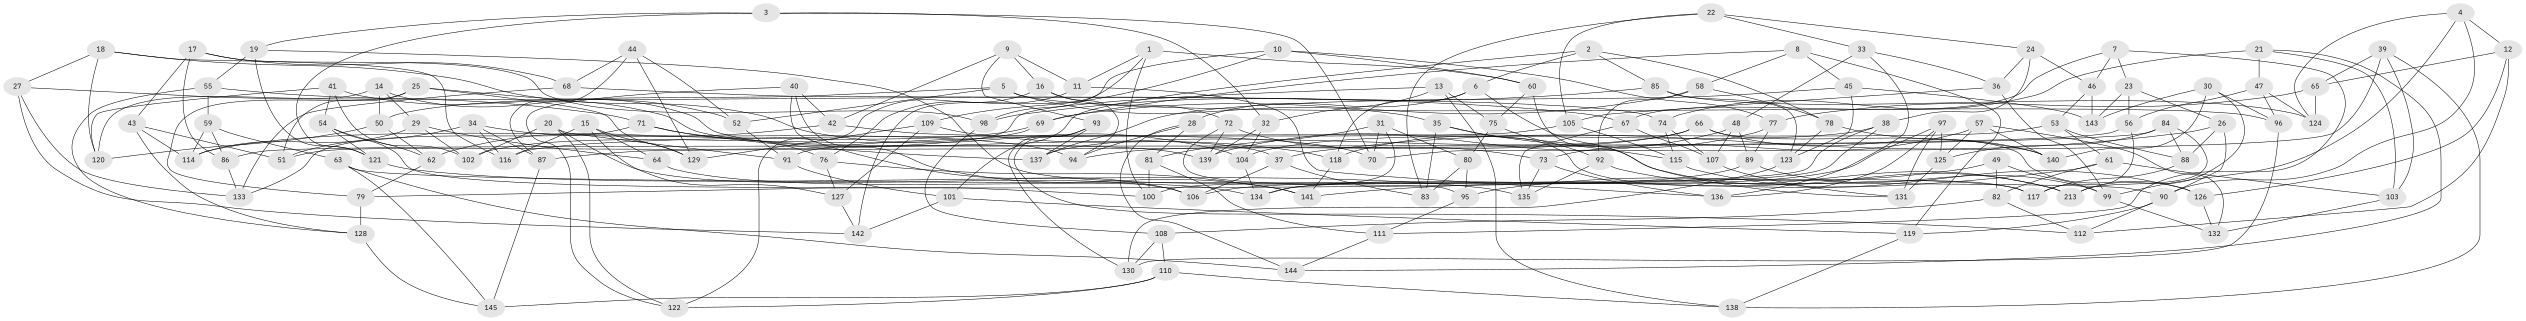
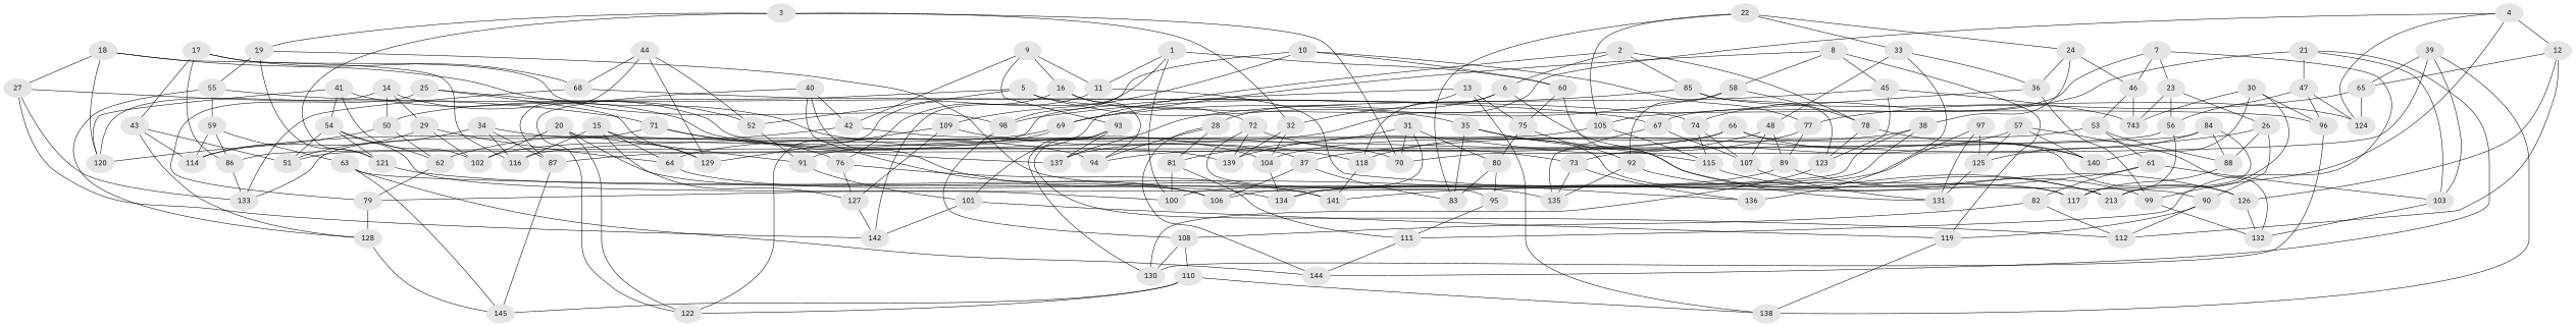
  graph {
    fontname="IBM Plex Sans"
    node [color=gray90 fontname="IBM Plex Sans" style=filled]
    edge [fontname="IBM Plex Sans"]
    1
    11
    60
    98
    100
    76
    136
    75
    131
    108
    2
    6
    78
    85
    101
    28
    n17 [label=213]
    118
    140
    123
    124
    119
    142
    3
    19
    32
    70
    121
    55
    117
    104
    139
    135
    4
    12
    64
    99
    65
    112
    126
-   49
    82
    95
    134
    5
    35
    50
    52
    96
    83
    115
    120
    62
    91
    130
    94
    144
    81
    141
    7
    23
    46
    67
    111
    26
    56
-   143
+   143 [label=743]
    53
    107
    8
    45
    58
    69
    137
    92
    102
    114
    138
    9
    16
    42
    93
    72
    122
    10
    77
    109
    89
    127
    129
    132
    13
    51
    80
    14
    29
    37
    106
    15
    116
    73
    17
    43
    68
    86
    128
    74
    133
    18
    27
    71
    59
    20
    21
    47
    103
    22
    24
    33
    105
    36
    38
    48
    88
    90
    79
    25
    30
    31
    34
    87
    145
    39
    40
    41
    54
    44
    61
    63
    57
    125
    66
    110
    84
    97
    1 -- 11
    1 -- 60
    1 -- 98
    1 -- 100
    11 -- 76
    11 -- 136
    60 -- 75
    60 -- 131
    98 -- 108
    76 -- 141
    76 -- 127
    75 -- 92
    75 -- 80
    108 -- 130
    108 -- 110
    2 -- 6
    2 -- 78
    2 -- 85
    2 -- 101
    6 -- 28
    6 -- n17
    6 -- 118
    78 -- 140
    78 -- 123
    85 -- 98
    85 -- 123
    85 -- 124
    101 -- 119
    101 -- 142
    28 -- 94
    28 -- 144
    28 -- 81
    118 -- 141
    123 -- 130
    119 -- 138
    3 -- 19
    3 -- 32
    3 -- 70
    3 -- 121
    19 -- 121
    19 -- 55
    19 -- 117
    32 -- 104
    32 -- 139
    121 -- 135
    55 -- 67
    55 -- 128
    55 -- 59
    104 -- 134
    4 -- 124
    4 -- 12
-   4 -- 90
+   4 -- 64
    4 -- 99
    12 -- 65
    12 -- 112
    12 -- 126
    64 -- 134
    99 -- 132
    65 -- 124
    65 -- 77
    126 -- 132
-   49 -- 99
-   49 -- 82
-   49 -- 95
    82 -- 108
    82 -- 112
    95 -- 111
    5 -- 35
    5 -- 50
    5 -- 52
    5 -- 96
    35 -- 117
    35 -- 83
    35 -- 115
    50 -- 120
    50 -- 62
    52 -- 91
    96 -- 130
    115 -- 126
    62 -- 79
    91 -- 101
    81 -- 100
    81 -- 111
    7 -- 23
    7 -- 46
    7 -- 67
    7 -- 111
    23 -- 26
    23 -- 56
    23 -- 143
    46 -- 143
    46 -- 53
    67 -- 135
    67 -- 107
    111 -- 144
    26 -- 37
    26 -- 88
    26 -- 90
    56 -- 117
    56 -- 86
    53 -- 91
    53 -- 88
    53 -- 61
    107 -- 131
    8 -- 119
    8 -- 45
    8 -- 58
    8 -- 69
    45 -- 123
    45 -- 143
    45 -- 137
    58 -- 78
    58 -- 69
    58 -- 92
    69 -- 102
    69 -- 114
    92 -- n17
    92 -- 135
    9 -- 11
    9 -- 16
    9 -- 42
    9 -- 93
    16 -- 94
    16 -- 72
    16 -- 122
    42 -- 70
    42 -- 62
    93 -- 112
    93 -- 130
    93 -- 137
    72 -- 139
    72 -- 95
    72 -- 73
    10 -- 60
    10 -- 142
    10 -- 77
    10 -- 109
    77 -- 118
    77 -- 89
    109 -- 118
    109 -- 127
    109 -- 129
    89 -- 99
    89 -- 106
    127 -- 142
    13 -- 75
    13 -- 32
    13 -- 138
    13 -- 51
    80 -- 95
    80 -- 83
    14 -- 50
    14 -- 120
    14 -- 29
    14 -- 37
    29 -- 64
    29 -- 102
    29 -- 114
    37 -- 83
    37 -- 106
    15 -- 64
    15 -- 127
    15 -- 129
    15 -- 116
    73 -- 136
    73 -- 135
    17 -- 98
    17 -- 43
    17 -- 68
    17 -- 86
    43 -- 114
    43 -- 51
    43 -- 128
    68 -- 74
    68 -- 133
    86 -- 133
    128 -- 145
    74 -- 115
    74 -- 107
    18 -- 104
    18 -- 120
    18 -- 116
    18 -- 27
    27 -- 142
    27 -- 133
    27 -- 71
    71 -- 76
    71 -- 137
    71 -- 133
    59 -- 114
    59 -- 86
    59 -- 63
    20 -- 91
    20 -- 102
    20 -- 122
    20 -- 106
    21 -- 144
    21 -- 74
    21 -- 47
    21 -- 103
    47 -- 124
    47 -- 96
    47 -- 56
    103 -- 132
    22 -- 83
    22 -- 24
    22 -- 33
    22 -- 105
    24 -- 46
    24 -- 36
    24 -- 38
    33 -- 136
    33 -- 36
    33 -- 48
    105 -- 115
    105 -- 116
    36 -- 99
    36 -- 105
    38 -- 100
    38 -- 104
    38 -- 79
    48 -- 139
    48 -- 107
    48 -- 89
    88 -- 117
    90 -- 119
    90 -- 112
    79 -- 128
    25 -- 52
    25 -- 129
-   25 -- 51
+   54 -- 51
    25 -- 79
    30 -- n17
    30 -- 140
    30 -- 96
    30 -- 143
    31 -- 70
    31 -- 134
    31 -- 81
    31 -- 80
    34 -- 94
    34 -- 51
    34 -- 116
    34 -- 87
    87 -- 145
    39 -- 70
    39 -- 65
    39 -- 138
    39 -- 103
    40 -- 141
    40 -- 42
    40 -- 122
    40 -- 106
    41 -- 139
    41 -- 120
    41 -- 102
    41 -- 54
    54 -- 100
    54 -- 121
    54 -- 62
    44 -- 52
    44 -- 129
    44 -- 68
    44 -- 87
    61 -- 82
    61 -- 141
    61 -- 103
    63 -- 144
    63 -- 90
    63 -- 145
    57 -- 140
    57 -- 132
    57 -- 73
    57 -- 125
    125 -- 131
    66 -- 140
    66 -- 126
    66 -- 94
    66 -- 137
    110 -- 138
    110 -- 122
    110 -- 145
    84 -- n17
    84 -- 88
    84 -- 87
    84 -- 125
-   97 -- 136
    97 -- 131
    97 -- 134
    97 -- 125
  }
